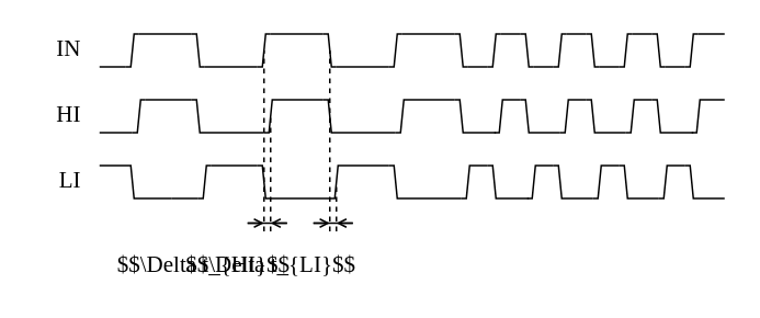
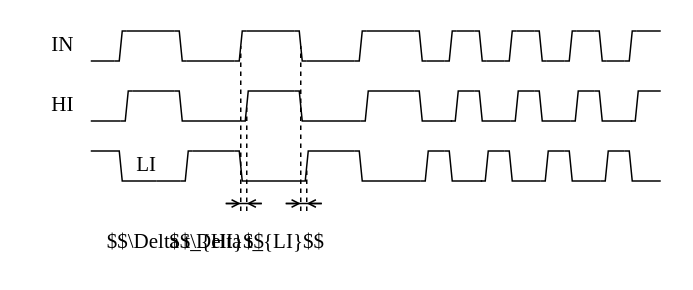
  <mxCell id="0" />
  <mxCell id="1" parent="0" />
  <mxCell id="2" value="&lt;font face=&quot;CMU Serif&quot;&gt;&lt;span style=&quot;font-size: 14px;&quot;&gt;IN&lt;br&gt;&lt;/span&gt;&lt;/font&gt;" style="text;html=1;align=right;verticalAlign=middle;resizable=0;points=[];autosize=1;strokeColor=none;fillColor=none;" vertex="1" parent="1"><mxGeometry x="20" y="20" width="30" height="20" as="geometry" /></mxCell>
  <mxCell id="3" value="" style="endArrow=none;html=1;rounded=0;" edge="1" parent="1"><mxGeometry width="50" height="50" relative="1" as="geometry"><mxPoint x="116" y="20" as="sourcePoint" /><mxPoint x="124" y="40" as="targetPoint" /><Array as="points"><mxPoint x="116" y="20" /><mxPoint x="119" y="20" /><mxPoint x="121" y="40" /></Array></mxGeometry></mxCell>
  <mxCell id="4" value="" style="endArrow=none;html=1;rounded=0;" edge="1" parent="1"><mxGeometry width="50" height="50" relative="1" as="geometry"><mxPoint x="156" y="40" as="sourcePoint" /><mxPoint x="164" y="20" as="targetPoint" /><Array as="points"><mxPoint x="156" y="40" /><mxPoint x="159" y="40" /><mxPoint x="161" y="20" /></Array></mxGeometry></mxCell>
  <mxCell id="5" value="" style="endArrow=none;html=1;rounded=0;" edge="1" parent="1"><mxGeometry width="50" height="50" relative="1" as="geometry"><mxPoint x="196" y="20" as="sourcePoint" /><mxPoint x="204" y="40" as="targetPoint" /><Array as="points"><mxPoint x="196" y="20" /><mxPoint x="199" y="20" /><mxPoint x="201" y="40" /></Array></mxGeometry></mxCell>
  <mxCell id="6" value="" style="endArrow=none;html=1;rounded=0;" edge="1" parent="1"><mxGeometry width="50" height="50" relative="1" as="geometry"><mxPoint x="236" y="40" as="sourcePoint" /><mxPoint x="244" y="20" as="targetPoint" /><Array as="points"><mxPoint x="236" y="40" /><mxPoint x="239" y="40" /><mxPoint x="241" y="20" /></Array></mxGeometry></mxCell>
  <mxCell id="7" value="" style="endArrow=none;html=1;rounded=0;" edge="1" parent="1"><mxGeometry width="50" height="50" relative="1" as="geometry"><mxPoint x="276" y="20" as="sourcePoint" /><mxPoint x="284" y="40" as="targetPoint" /><Array as="points"><mxPoint x="276" y="20" /><mxPoint x="279" y="20" /><mxPoint x="281" y="40" /></Array></mxGeometry></mxCell>
  <mxCell id="8" value="" style="endArrow=none;html=1;rounded=0;" edge="1" parent="1"><mxGeometry width="50" height="50" relative="1" as="geometry"><mxPoint x="296" y="40" as="sourcePoint" /><mxPoint x="304" y="20" as="targetPoint" /><Array as="points"><mxPoint x="296" y="40" /><mxPoint x="299" y="40" /><mxPoint x="301" y="20" /></Array></mxGeometry></mxCell>
  <mxCell id="9" value="" style="endArrow=none;html=1;rounded=0;" edge="1" parent="1"><mxGeometry width="50" height="50" relative="1" as="geometry"><mxPoint x="316" y="20" as="sourcePoint" /><mxPoint x="324" y="40" as="targetPoint" /><Array as="points"><mxPoint x="316" y="20" /><mxPoint x="319" y="20" /><mxPoint x="321" y="40" /></Array></mxGeometry></mxCell>
  <mxCell id="10" value="" style="endArrow=none;html=1;rounded=0;" edge="1" parent="1"><mxGeometry width="50" height="50" relative="1" as="geometry"><mxPoint x="336" y="40" as="sourcePoint" /><mxPoint x="344" y="20" as="targetPoint" /><Array as="points"><mxPoint x="336" y="40" /><mxPoint x="339" y="40" /><mxPoint x="341" y="20" /></Array></mxGeometry></mxCell>
  <mxCell id="11" value="" style="endArrow=none;html=1;rounded=0;" edge="1" parent="1"><mxGeometry width="50" height="50" relative="1" as="geometry"><mxPoint x="356" y="20" as="sourcePoint" /><mxPoint x="364" y="40" as="targetPoint" /><Array as="points"><mxPoint x="356" y="20" /><mxPoint x="359" y="20" /><mxPoint x="361" y="40" /></Array></mxGeometry></mxCell>
  <mxCell id="12" value="" style="endArrow=none;html=1;rounded=0;" edge="1" parent="1"><mxGeometry width="50" height="50" relative="1" as="geometry"><mxPoint x="376" y="40" as="sourcePoint" /><mxPoint x="384" y="20" as="targetPoint" /><Array as="points"><mxPoint x="376" y="40" /><mxPoint x="379" y="40" /><mxPoint x="381" y="20" /></Array></mxGeometry></mxCell>
  <mxCell id="13" value="" style="endArrow=none;html=1;rounded=0;" edge="1" parent="1"><mxGeometry width="50" height="50" relative="1" as="geometry"><mxPoint x="396" y="20" as="sourcePoint" /><mxPoint x="404" y="40" as="targetPoint" /><Array as="points"><mxPoint x="396" y="20" /><mxPoint x="399" y="20" /><mxPoint x="401" y="40" /></Array></mxGeometry></mxCell>
  <mxCell id="14" value="" style="endArrow=none;html=1;rounded=0;" edge="1" parent="1"><mxGeometry width="50" height="50" relative="1" as="geometry"><mxPoint x="76" y="40" as="sourcePoint" /><mxPoint x="84" y="20" as="targetPoint" /><Array as="points"><mxPoint x="76" y="40" /><mxPoint x="79" y="40" /><mxPoint x="81" y="20" /></Array></mxGeometry></mxCell>
  <mxCell id="15" value="" style="endArrow=none;html=1;rounded=0;" edge="1" parent="1"><mxGeometry width="50" height="50" relative="1" as="geometry"><mxPoint x="416" y="40" as="sourcePoint" /><mxPoint x="424" y="20" as="targetPoint" /><Array as="points"><mxPoint x="416" y="40" /><mxPoint x="419" y="40" /><mxPoint x="421" y="20" /></Array></mxGeometry></mxCell>
  <mxCell id="16" value="" style="endArrow=none;html=1;rounded=0;strokeWidth=1;" edge="1" parent="1"><mxGeometry width="50" height="50" relative="1" as="geometry"><mxPoint x="76" y="40" as="sourcePoint" /><mxPoint x="60" y="40" as="targetPoint" /></mxGeometry></mxCell>
  <mxCell id="17" value="" style="endArrow=none;html=1;rounded=0;strokeWidth=1;" edge="1" parent="1"><mxGeometry width="50" height="50" relative="1" as="geometry"><mxPoint x="116" y="20" as="sourcePoint" /><mxPoint x="84" y="20" as="targetPoint" /></mxGeometry></mxCell>
  <mxCell id="18" value="" style="endArrow=none;html=1;rounded=0;strokeWidth=1;" edge="1" parent="1"><mxGeometry width="50" height="50" relative="1" as="geometry"><mxPoint x="156" y="40" as="sourcePoint" /><mxPoint x="124" y="40" as="targetPoint" /></mxGeometry></mxCell>
  <mxCell id="19" value="" style="endArrow=none;html=1;rounded=0;strokeWidth=1;" edge="1" parent="1"><mxGeometry width="50" height="50" relative="1" as="geometry"><mxPoint x="196" y="20" as="sourcePoint" /><mxPoint x="164" y="20" as="targetPoint" /></mxGeometry></mxCell>
  <mxCell id="20" value="" style="endArrow=none;html=1;rounded=0;strokeWidth=1;" edge="1" parent="1"><mxGeometry width="50" height="50" relative="1" as="geometry"><mxPoint x="236" y="40" as="sourcePoint" /><mxPoint x="204" y="40" as="targetPoint" /></mxGeometry></mxCell>
  <mxCell id="21" value="" style="endArrow=none;html=1;rounded=0;strokeWidth=1;" edge="1" parent="1"><mxGeometry width="50" height="50" relative="1" as="geometry"><mxPoint x="276" y="20" as="sourcePoint" /><mxPoint x="244" y="20" as="targetPoint" /></mxGeometry></mxCell>
  <mxCell id="22" value="" style="endArrow=none;html=1;rounded=0;strokeWidth=1;" edge="1" parent="1"><mxGeometry width="50" height="50" relative="1" as="geometry"><mxPoint x="296" y="40" as="sourcePoint" /><mxPoint x="284" y="40" as="targetPoint" /></mxGeometry></mxCell>
  <mxCell id="23" value="" style="endArrow=none;html=1;rounded=0;strokeWidth=1;" edge="1" parent="1"><mxGeometry width="50" height="50" relative="1" as="geometry"><mxPoint x="316" y="20" as="sourcePoint" /><mxPoint x="304" y="20" as="targetPoint" /></mxGeometry></mxCell>
  <mxCell id="24" value="" style="endArrow=none;html=1;rounded=0;strokeWidth=1;" edge="1" parent="1"><mxGeometry width="50" height="50" relative="1" as="geometry"><mxPoint x="336" y="40" as="sourcePoint" /><mxPoint x="324" y="40" as="targetPoint" /></mxGeometry></mxCell>
  <mxCell id="25" value="" style="endArrow=none;html=1;rounded=0;strokeWidth=1;" edge="1" parent="1"><mxGeometry width="50" height="50" relative="1" as="geometry"><mxPoint x="356" y="20" as="sourcePoint" /><mxPoint x="344" y="20" as="targetPoint" /></mxGeometry></mxCell>
  <mxCell id="26" value="" style="endArrow=none;html=1;rounded=0;strokeWidth=1;" edge="1" parent="1"><mxGeometry width="50" height="50" relative="1" as="geometry"><mxPoint x="376" y="40" as="sourcePoint" /><mxPoint x="364" y="40" as="targetPoint" /></mxGeometry></mxCell>
  <mxCell id="27" value="" style="endArrow=none;html=1;rounded=0;strokeWidth=1;" edge="1" parent="1"><mxGeometry width="50" height="50" relative="1" as="geometry"><mxPoint x="396" y="20" as="sourcePoint" /><mxPoint x="384" y="20" as="targetPoint" /></mxGeometry></mxCell>
  <mxCell id="28" value="" style="endArrow=none;html=1;rounded=0;strokeWidth=1;" edge="1" parent="1"><mxGeometry width="50" height="50" relative="1" as="geometry"><mxPoint x="416" y="40" as="sourcePoint" /><mxPoint x="404" y="40" as="targetPoint" /></mxGeometry></mxCell>
  <mxCell id="29" value="" style="endArrow=none;html=1;rounded=0;strokeWidth=1;" edge="1" parent="1"><mxGeometry width="50" height="50" relative="1" as="geometry"><mxPoint x="440" y="20" as="sourcePoint" /><mxPoint x="424" y="20" as="targetPoint" /></mxGeometry></mxCell>
  <mxCell id="30" value="" style="endArrow=none;html=1;rounded=0;" edge="1" parent="1"><mxGeometry width="50" height="50" relative="1" as="geometry"><mxPoint x="80" y="80" as="sourcePoint" /><mxPoint x="88" y="60" as="targetPoint" /><Array as="points"><mxPoint x="80" y="80" /><mxPoint x="83" y="80" /><mxPoint x="85" y="60" /></Array></mxGeometry></mxCell>
  <mxCell id="31" value="" style="endArrow=none;html=1;rounded=0;strokeWidth=1;" edge="1" parent="1"><mxGeometry width="50" height="50" relative="1" as="geometry"><mxPoint x="80" y="80" as="sourcePoint" /><mxPoint x="60" y="80" as="targetPoint" /></mxGeometry></mxCell>
  <mxCell id="32" value="" style="endArrow=none;html=1;rounded=0;strokeWidth=1;" edge="1" parent="1"><mxGeometry width="50" height="50" relative="1" as="geometry"><mxPoint x="116" y="60" as="sourcePoint" /><mxPoint x="88" y="60" as="targetPoint" /></mxGeometry></mxCell>
  <mxCell id="33" value="" style="endArrow=none;html=1;rounded=0;" edge="1" parent="1"><mxGeometry width="50" height="50" relative="1" as="geometry"><mxPoint x="116" y="60" as="sourcePoint" /><mxPoint x="160" y="80" as="targetPoint" /><Array as="points"><mxPoint x="116" y="60" /><mxPoint x="119" y="60" /><mxPoint x="121" y="80" /></Array></mxGeometry></mxCell>
  <mxCell id="34" value="" style="endArrow=none;html=1;rounded=0;" edge="1" parent="1"><mxGeometry width="50" height="50" relative="1" as="geometry"><mxPoint x="196" y="60" as="sourcePoint" /><mxPoint x="240" y="80" as="targetPoint" /><Array as="points"><mxPoint x="196" y="60" /><mxPoint x="199" y="60" /><mxPoint x="201" y="80" /></Array></mxGeometry></mxCell>
  <mxCell id="35" value="" style="endArrow=none;html=1;rounded=0;" edge="1" parent="1"><mxGeometry width="50" height="50" relative="1" as="geometry"><mxPoint x="276" y="60" as="sourcePoint" /><mxPoint x="301" y="80" as="targetPoint" /><Array as="points"><mxPoint x="276" y="60" /><mxPoint x="279" y="60" /><mxPoint x="281" y="80" /></Array></mxGeometry></mxCell>
  <mxCell id="36" value="" style="endArrow=none;html=1;rounded=0;" edge="1" parent="1"><mxGeometry width="50" height="50" relative="1" as="geometry"><mxPoint x="316" y="60" as="sourcePoint" /><mxPoint x="340" y="80" as="targetPoint" /><Array as="points"><mxPoint x="316" y="60" /><mxPoint x="319" y="60" /><mxPoint x="321" y="80" /></Array></mxGeometry></mxCell>
  <mxCell id="37" value="" style="endArrow=none;html=1;rounded=0;" edge="1" parent="1"><mxGeometry width="50" height="50" relative="1" as="geometry"><mxPoint x="356" y="60" as="sourcePoint" /><mxPoint x="380" y="80" as="targetPoint" /><Array as="points"><mxPoint x="356" y="60" /><mxPoint x="359" y="60" /><mxPoint x="361" y="80" /></Array></mxGeometry></mxCell>
  <mxCell id="38" value="" style="endArrow=none;html=1;rounded=0;" edge="1" parent="1"><mxGeometry width="50" height="50" relative="1" as="geometry"><mxPoint x="396" y="60" as="sourcePoint" /><mxPoint x="421" y="80" as="targetPoint" /><Array as="points"><mxPoint x="396" y="60" /><mxPoint x="399" y="60" /><mxPoint x="401" y="80" /></Array></mxGeometry></mxCell>
  <mxCell id="39" value="" style="endArrow=none;html=1;rounded=0;" edge="1" parent="1"><mxGeometry width="50" height="50" relative="1" as="geometry"><mxPoint x="160" y="80" as="sourcePoint" /><mxPoint x="196" y="60" as="targetPoint" /><Array as="points"><mxPoint x="160" y="80" /><mxPoint x="163" y="80" /><mxPoint x="165" y="60" /></Array></mxGeometry></mxCell>
  <mxCell id="40" value="" style="endArrow=none;html=1;rounded=0;" edge="1" parent="1"><mxGeometry width="50" height="50" relative="1" as="geometry"><mxPoint x="240" y="80" as="sourcePoint" /><mxPoint x="276" y="60" as="targetPoint" /><Array as="points"><mxPoint x="240" y="80" /><mxPoint x="243" y="80" /><mxPoint x="245" y="60" /></Array></mxGeometry></mxCell>
  <mxCell id="41" value="" style="endArrow=none;html=1;rounded=0;" edge="1" parent="1"><mxGeometry width="50" height="50" relative="1" as="geometry"><mxPoint x="340" y="80" as="sourcePoint" /><mxPoint x="356" y="60" as="targetPoint" /><Array as="points"><mxPoint x="340" y="80" /><mxPoint x="343" y="80" /><mxPoint x="345" y="60" /></Array></mxGeometry></mxCell>
  <mxCell id="42" value="" style="endArrow=none;html=1;rounded=0;" edge="1" parent="1"><mxGeometry width="50" height="50" relative="1" as="geometry"><mxPoint x="380" y="80" as="sourcePoint" /><mxPoint x="396" y="60" as="targetPoint" /><Array as="points"><mxPoint x="380" y="80" /><mxPoint x="383" y="80" /><mxPoint x="385" y="60" /></Array></mxGeometry></mxCell>
  <mxCell id="43" value="" style="endArrow=none;html=1;rounded=0;" edge="1" parent="1"><mxGeometry width="50" height="50" relative="1" as="geometry"><mxPoint x="420" y="80" as="sourcePoint" /><mxPoint x="440" y="60" as="targetPoint" /><Array as="points"><mxPoint x="420" y="80" /><mxPoint x="423" y="80" /><mxPoint x="425" y="60" /></Array></mxGeometry></mxCell>
  <mxCell id="44" value="" style="endArrow=none;html=1;rounded=0;" edge="1" parent="1"><mxGeometry width="50" height="50" relative="1" as="geometry"><mxPoint x="300" y="80" as="sourcePoint" /><mxPoint x="316" y="60" as="targetPoint" /><Array as="points"><mxPoint x="300" y="80" /><mxPoint x="303" y="80" /><mxPoint x="305" y="60" /></Array></mxGeometry></mxCell>
  <mxCell id="45" value="" style="endArrow=none;html=1;rounded=0;" edge="1" parent="1"><mxGeometry width="50" height="50" relative="1" as="geometry"><mxPoint x="120" y="120" as="sourcePoint" /><mxPoint x="128" y="100" as="targetPoint" /><Array as="points"><mxPoint x="120" y="120" /><mxPoint x="123" y="120" /><mxPoint x="125" y="100" /></Array></mxGeometry></mxCell>
  <mxCell id="46" value="" style="endArrow=none;html=1;rounded=0;strokeWidth=1;" edge="1" parent="1"><mxGeometry width="50" height="50" relative="1" as="geometry"><mxPoint x="120" y="120" as="sourcePoint" /><mxPoint x="104" y="120" as="targetPoint" /></mxGeometry></mxCell>
  <mxCell id="47" value="" style="endArrow=none;html=1;rounded=0;strokeWidth=1;" edge="1" parent="1"><mxGeometry width="50" height="50" relative="1" as="geometry"><mxPoint x="156" y="100" as="sourcePoint" /><mxPoint x="128" y="100" as="targetPoint" /></mxGeometry></mxCell>
  <mxCell id="48" value="" style="endArrow=none;html=1;rounded=0;" edge="1" parent="1"><mxGeometry width="50" height="50" relative="1" as="geometry"><mxPoint x="156" y="100" as="sourcePoint" /><mxPoint x="200" y="120" as="targetPoint" /><Array as="points"><mxPoint x="156" y="100" /><mxPoint x="159" y="100" /><mxPoint x="161" y="120" /></Array></mxGeometry></mxCell>
  <mxCell id="49" value="" style="endArrow=none;html=1;rounded=0;" edge="1" parent="1"><mxGeometry width="50" height="50" relative="1" as="geometry"><mxPoint x="236" y="100" as="sourcePoint" /><mxPoint x="280" y="120" as="targetPoint" /><Array as="points"><mxPoint x="236" y="100" /><mxPoint x="239" y="100" /><mxPoint x="241" y="120" /></Array></mxGeometry></mxCell>
  <mxCell id="50" value="" style="endArrow=none;html=1;rounded=0;" edge="1" parent="1"><mxGeometry width="50" height="50" relative="1" as="geometry"><mxPoint x="296" y="100" as="sourcePoint" /><mxPoint x="321" y="120" as="targetPoint" /><Array as="points"><mxPoint x="296" y="100" /><mxPoint x="299" y="100" /><mxPoint x="301" y="120" /></Array></mxGeometry></mxCell>
  <mxCell id="51" value="" style="endArrow=none;html=1;rounded=0;" edge="1" parent="1"><mxGeometry width="50" height="50" relative="1" as="geometry"><mxPoint x="336" y="100" as="sourcePoint" /><mxPoint x="360" y="120" as="targetPoint" /><Array as="points"><mxPoint x="336" y="100" /><mxPoint x="339" y="100" /><mxPoint x="341" y="120" /></Array></mxGeometry></mxCell>
  <mxCell id="52" value="" style="endArrow=none;html=1;rounded=0;" edge="1" parent="1"><mxGeometry width="50" height="50" relative="1" as="geometry"><mxPoint x="376" y="100" as="sourcePoint" /><mxPoint x="400" y="120" as="targetPoint" /><Array as="points"><mxPoint x="376" y="100" /><mxPoint x="379" y="100" /><mxPoint x="381" y="120" /></Array></mxGeometry></mxCell>
  <mxCell id="53" value="" style="endArrow=none;html=1;rounded=0;" edge="1" parent="1"><mxGeometry width="50" height="50" relative="1" as="geometry"><mxPoint x="416" y="100" as="sourcePoint" /><mxPoint x="440" y="120" as="targetPoint" /><Array as="points"><mxPoint x="416" y="100" /><mxPoint x="419" y="100" /><mxPoint x="421" y="120" /></Array></mxGeometry></mxCell>
  <mxCell id="54" value="" style="endArrow=none;html=1;rounded=0;" edge="1" parent="1"><mxGeometry width="50" height="50" relative="1" as="geometry"><mxPoint x="200" y="120" as="sourcePoint" /><mxPoint x="236" y="100" as="targetPoint" /><Array as="points"><mxPoint x="200" y="120" /><mxPoint x="203" y="120" /><mxPoint x="205" y="100" /></Array></mxGeometry></mxCell>
  <mxCell id="55" value="" style="endArrow=none;html=1;rounded=0;" edge="1" parent="1"><mxGeometry width="50" height="50" relative="1" as="geometry"><mxPoint x="360" y="120" as="sourcePoint" /><mxPoint x="376" y="100" as="targetPoint" /><Array as="points"><mxPoint x="360" y="120" /><mxPoint x="363" y="120" /><mxPoint x="365" y="100" /></Array></mxGeometry></mxCell>
  <mxCell id="56" value="" style="endArrow=none;html=1;rounded=0;" edge="1" parent="1"><mxGeometry width="50" height="50" relative="1" as="geometry"><mxPoint x="400" y="120" as="sourcePoint" /><mxPoint x="416" y="100" as="targetPoint" /><Array as="points"><mxPoint x="400" y="120" /><mxPoint x="403" y="120" /><mxPoint x="405" y="100" /></Array></mxGeometry></mxCell>
  <mxCell id="57" value="" style="endArrow=none;html=1;rounded=0;" edge="1" parent="1"><mxGeometry width="50" height="50" relative="1" as="geometry"><mxPoint x="320" y="120" as="sourcePoint" /><mxPoint x="336" y="100" as="targetPoint" /><Array as="points"><mxPoint x="320" y="120" /><mxPoint x="323" y="120" /><mxPoint x="325" y="100" /></Array></mxGeometry></mxCell>
  <mxCell id="58" value="" style="endArrow=none;html=1;rounded=0;" edge="1" parent="1"><mxGeometry width="50" height="50" relative="1" as="geometry"><mxPoint x="280" y="120" as="sourcePoint" /><mxPoint x="296" y="100" as="targetPoint" /><Array as="points"><mxPoint x="280" y="120" /><mxPoint x="283" y="120" /><mxPoint x="285" y="100" /></Array></mxGeometry></mxCell>
  <mxCell id="59" value="" style="endArrow=none;html=1;rounded=0;" edge="1" parent="1"><mxGeometry width="50" height="50" relative="1" as="geometry"><mxPoint x="76" y="100" as="sourcePoint" /><mxPoint x="104" y="120" as="targetPoint" /><Array as="points"><mxPoint x="60" y="100" /><mxPoint x="76" y="100" /><mxPoint x="79" y="100" /><mxPoint x="81" y="120" /></Array></mxGeometry></mxCell>
  <mxCell id="60" value="&lt;font face=&quot;CMU Serif&quot;&gt;&lt;span style=&quot;font-size: 14px;&quot;&gt;HI&lt;br&gt;&lt;/span&gt;&lt;/font&gt;" style="text;html=1;align=right;verticalAlign=middle;resizable=0;points=[];autosize=1;strokeColor=none;fillColor=none;" vertex="1" parent="1"><mxGeometry x="20" y="60" width="30" height="20" as="geometry" /></mxCell>
- <mxCell id="61" value="&lt;font face=&quot;CMU Serif&quot;&gt;&lt;span style=&quot;font-size: 14px;&quot;&gt;LI&lt;br&gt;&lt;/span&gt;&lt;/font&gt;" style="text;html=1;align=right;verticalAlign=middle;resizable=0;points=[];autosize=1;strokeColor=none;fillColor=none;" vertex="1" parent="1"><mxGeometry x="20" y="100" width="30" height="20" as="geometry" /></mxCell>
+ <mxCell id="61" value="&lt;font face=&quot;CMU Serif&quot;&gt;&lt;span style=&quot;font-size: 14px;&quot;&gt;LI&lt;br&gt;&lt;/span&gt;&lt;/font&gt;" style="text;html=1;align=right;verticalAlign=middle;resizable=0;points=[];autosize=1;strokeColor=none;fillColor=none;" vertex="1" parent="1"><mxGeometry x="75" y="100" width="30" height="20" as="geometry" /></mxCell>
  <mxCell id="62" value="" style="endArrow=none;dashed=1;html=1;rounded=0;strokeWidth=1;" edge="1" parent="1"><mxGeometry width="50" height="50" relative="1" as="geometry"><mxPoint x="160" y="140" as="sourcePoint" /><mxPoint x="160" y="30" as="targetPoint" /></mxGeometry></mxCell>
  <mxCell id="63" value="" style="endArrow=none;dashed=1;html=1;rounded=0;strokeWidth=1;" edge="1" parent="1"><mxGeometry width="50" height="50" relative="1" as="geometry"><mxPoint x="164" y="140" as="sourcePoint" /><mxPoint x="164" y="70" as="targetPoint" /></mxGeometry></mxCell>
  <mxCell id="64" value="" style="endArrow=none;dashed=1;html=1;rounded=0;strokeWidth=1;" edge="1" parent="1"><mxGeometry width="50" height="50" relative="1" as="geometry"><mxPoint x="204" y="140" as="sourcePoint" /><mxPoint x="204" y="110" as="targetPoint" /></mxGeometry></mxCell>
  <mxCell id="65" value="" style="endArrow=none;dashed=1;html=1;rounded=0;strokeWidth=1;" edge="1" parent="1"><mxGeometry width="50" height="50" relative="1" as="geometry"><mxPoint x="200" y="140" as="sourcePoint" /><mxPoint x="200" y="30" as="targetPoint" /></mxGeometry></mxCell>
  <mxCell id="66" value="" style="endArrow=none;html=1;rounded=0;strokeWidth=1;" edge="1" parent="1"><mxGeometry width="50" height="50" relative="1" as="geometry"><mxPoint x="150" y="135" as="sourcePoint" /><mxPoint x="174" y="135" as="targetPoint" /></mxGeometry></mxCell>
  <mxCell id="67" value="" style="endArrow=open;html=1;rounded=0;strokeWidth=1;endFill=0;endSize=4;startSize=4;" edge="1" parent="1"><mxGeometry width="50" height="50" relative="1" as="geometry"><mxPoint x="150" y="135" as="sourcePoint" /><mxPoint x="160" y="135" as="targetPoint" /></mxGeometry></mxCell>
  <mxCell id="68" value="" style="endArrow=open;html=1;rounded=0;strokeWidth=1;endFill=0;endSize=4;startSize=4;" edge="1" parent="1"><mxGeometry width="50" height="50" relative="1" as="geometry"><mxPoint x="174" y="135" as="sourcePoint" /><mxPoint x="164" y="135" as="targetPoint" /></mxGeometry></mxCell>
  <mxCell id="69" value="" style="endArrow=none;html=1;rounded=0;strokeWidth=1;" edge="1" parent="1"><mxGeometry width="50" height="50" relative="1" as="geometry"><mxPoint x="190" y="135" as="sourcePoint" /><mxPoint x="214" y="135" as="targetPoint" /></mxGeometry></mxCell>
  <mxCell id="70" value="" style="endArrow=open;html=1;rounded=0;strokeWidth=1;endFill=0;endSize=4;startSize=4;" edge="1" parent="1"><mxGeometry width="50" height="50" relative="1" as="geometry"><mxPoint x="190" y="135" as="sourcePoint" /><mxPoint x="200" y="135" as="targetPoint" /></mxGeometry></mxCell>
  <mxCell id="71" value="" style="endArrow=open;html=1;rounded=0;strokeWidth=1;endFill=0;endSize=4;startSize=4;" edge="1" parent="1"><mxGeometry width="50" height="50" relative="1" as="geometry"><mxPoint x="214" y="135" as="sourcePoint" /><mxPoint x="204" y="135" as="targetPoint" /></mxGeometry></mxCell>
  <mxCell id="72" value="&lt;font face=&quot;CMU Serif&quot;&gt;&lt;span style=&quot;font-size: 14px;&quot;&gt;$$\Delta t_{HI}$$&lt;br&gt;&lt;/span&gt;&lt;/font&gt;" style="text;html=1;align=right;verticalAlign=middle;resizable=0;points=[];autosize=1;strokeColor=none;fillColor=none;" vertex="1" parent="1"><mxGeometry x="47" y="151" width="130" height="20" as="geometry" /></mxCell>
  <mxCell id="73" value="&lt;font face=&quot;CMU Serif&quot;&gt;&lt;span style=&quot;font-size: 14px;&quot;&gt;$$\Delta t_{LI}$$&lt;br&gt;&lt;/span&gt;&lt;/font&gt;" style="text;html=1;align=right;verticalAlign=middle;resizable=0;points=[];autosize=1;strokeColor=none;fillColor=none;" vertex="1" parent="1"><mxGeometry x="87" y="151" width="130" height="20" as="geometry" /></mxCell>
